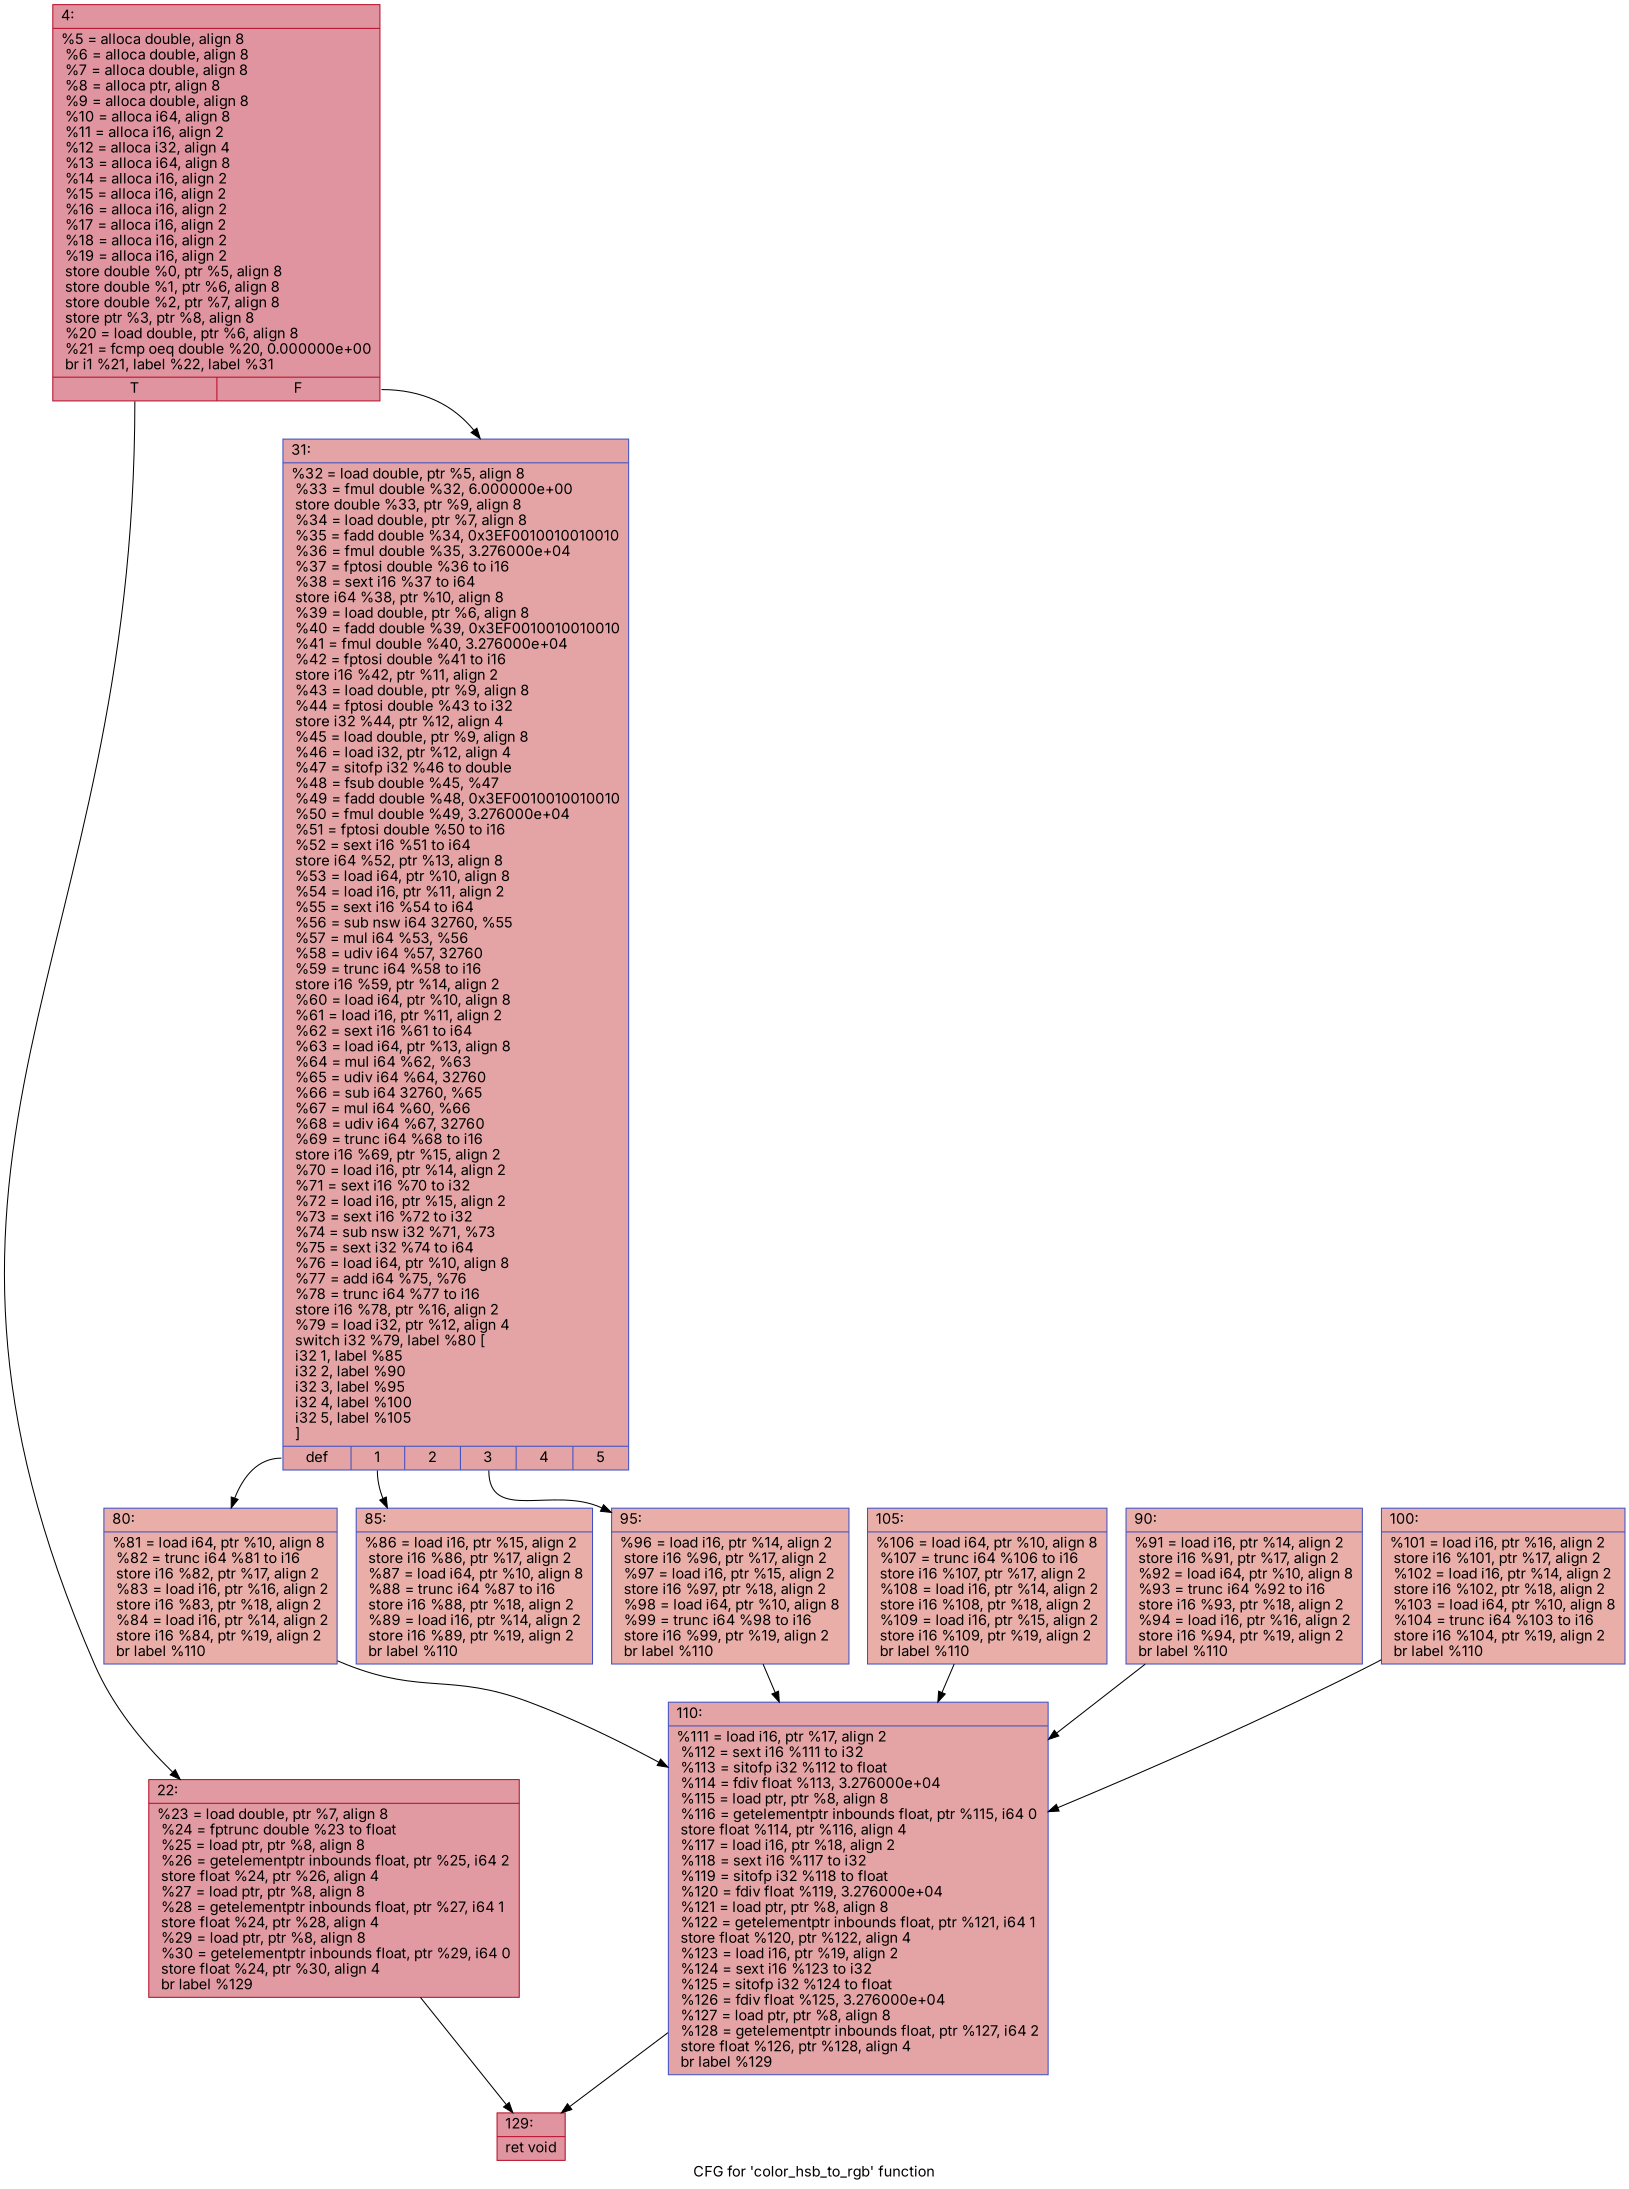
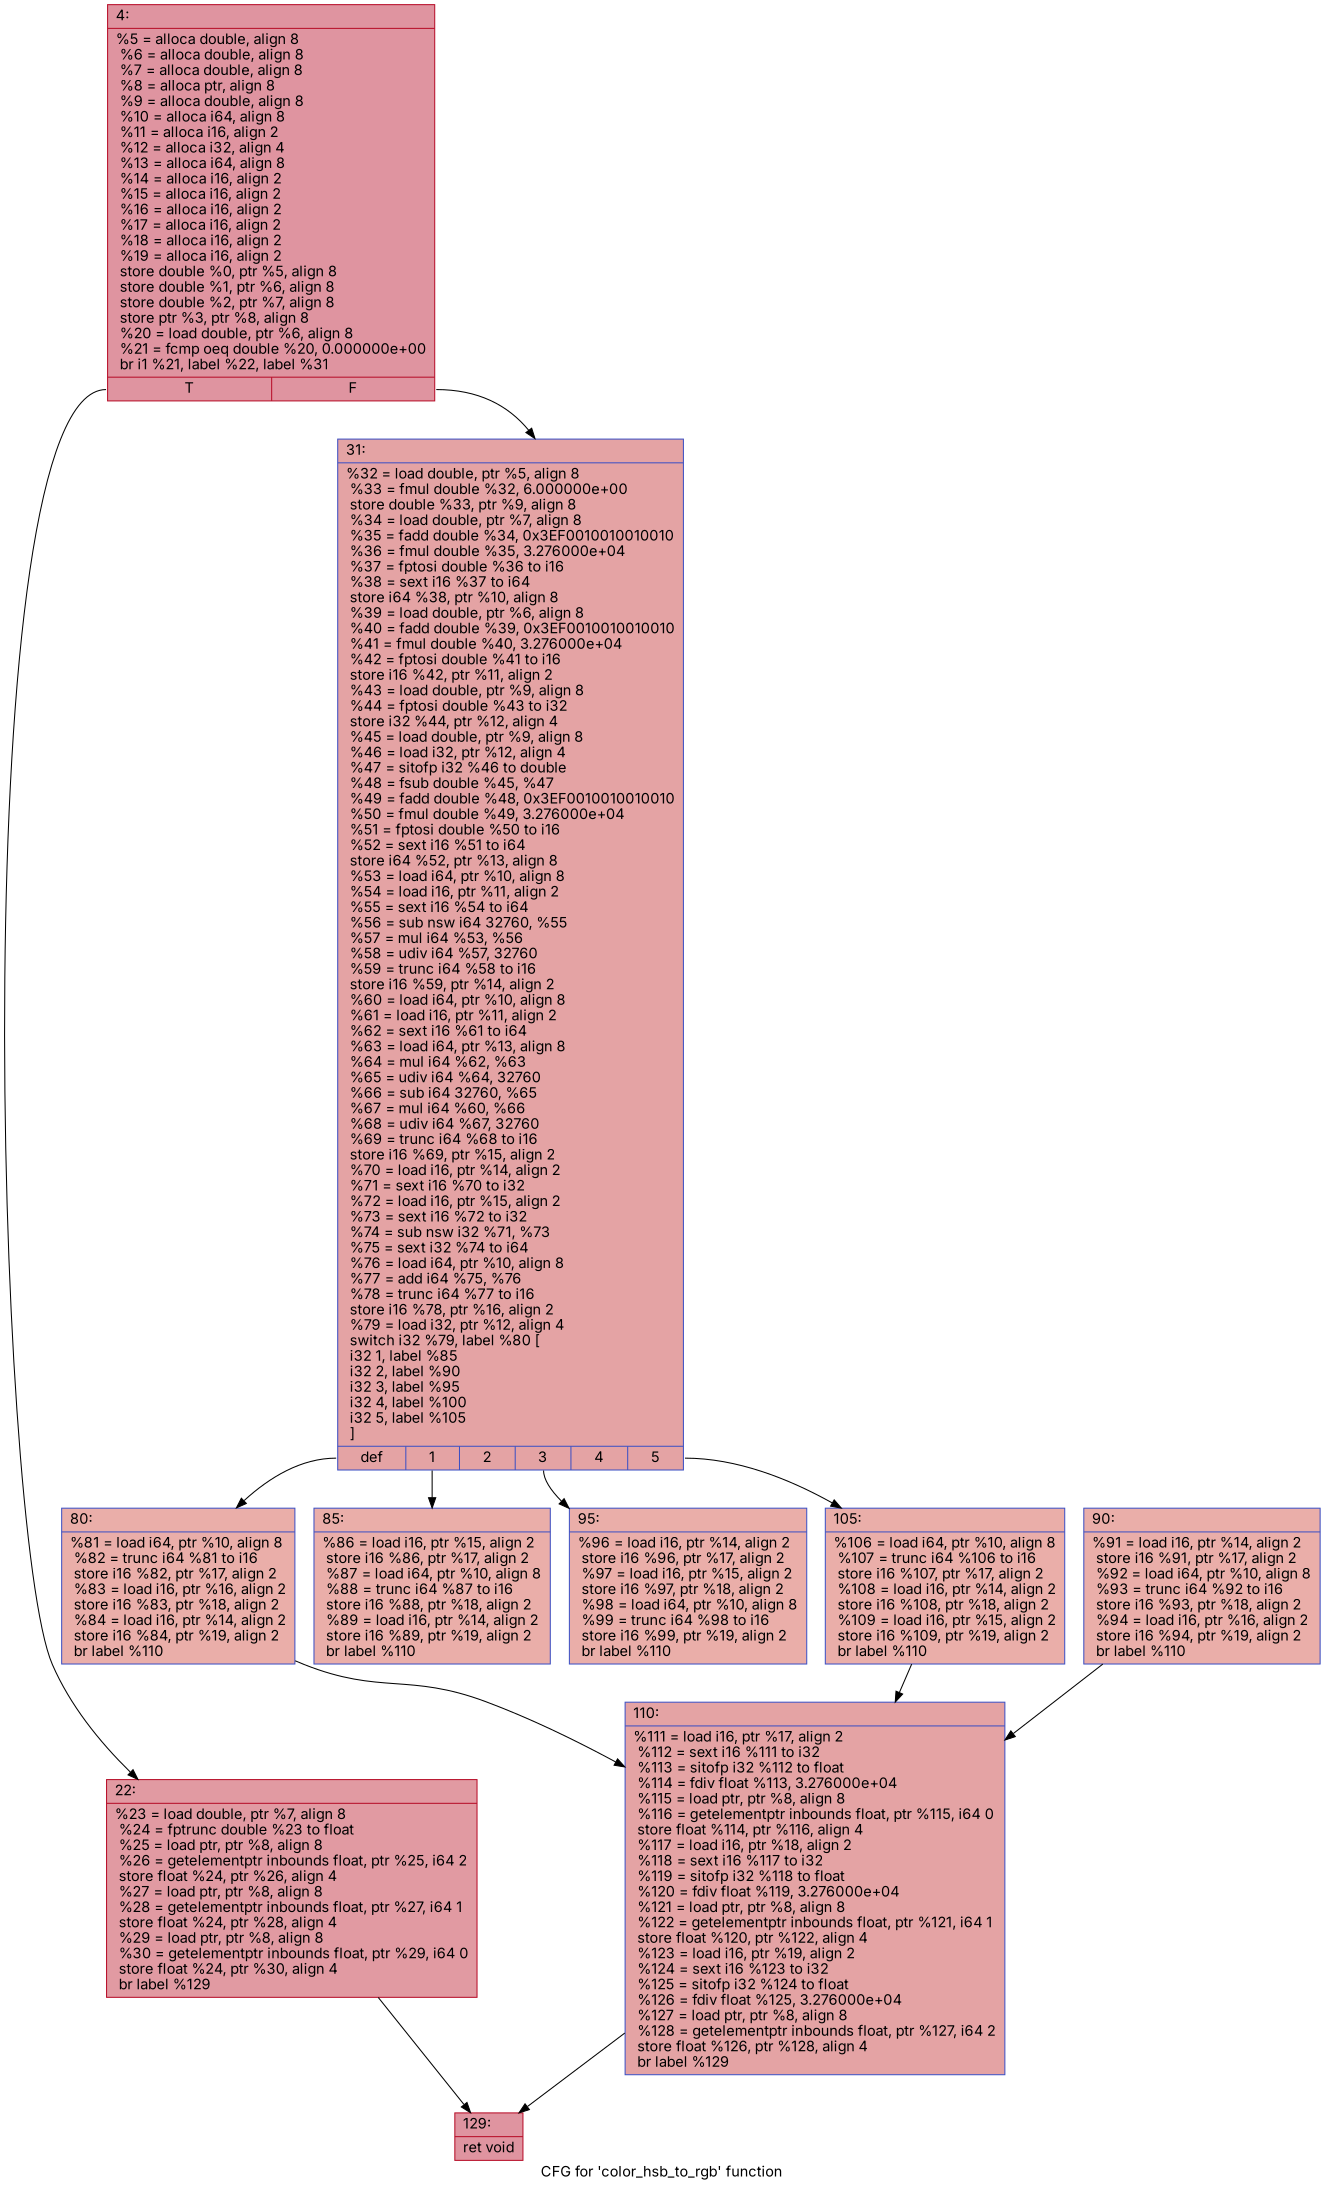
  digraph {
    fontname=Inter
    label="CFG for 'color_hsb_to_rgb' function"
    node [color="#3d50c3ff" fillcolor="#d0473d70" fontname=Inter shape=record style=filled]
    edge [fontname=Inter]
    n1 [color="#b70d28ff" fillcolor="#b70d2870" label="{4:\l|  %5 = alloca double, align 8\l  %6 = alloca double, align 8\l  %7 = alloca double, align 8\l  %8 = alloca ptr, align 8\l  %9 = alloca double, align 8\l  %10 = alloca i64, align 8\l  %11 = alloca i16, align 2\l  %12 = alloca i32, align 4\l  %13 = alloca i64, align 8\l  %14 = alloca i16, align 2\l  %15 = alloca i16, align 2\l  %16 = alloca i16, align 2\l  %17 = alloca i16, align 2\l  %18 = alloca i16, align 2\l  %19 = alloca i16, align 2\l  store double %0, ptr %5, align 8\l  store double %1, ptr %6, align 8\l  store double %2, ptr %7, align 8\l  store ptr %3, ptr %8, align 8\l  %20 = load double, ptr %6, align 8\l  %21 = fcmp oeq double %20, 0.000000e+00\l  br i1 %21, label %22, label %31\l|{<s0>T|<s1>F}}"]
    n2 [color="#b70d28ff" fillcolor="#bb1b2c70" label="{22:\l|  %23 = load double, ptr %7, align 8\l  %24 = fptrunc double %23 to float\l  %25 = load ptr, ptr %8, align 8\l  %26 = getelementptr inbounds float, ptr %25, i64 2\l  store float %24, ptr %26, align 4\l  %27 = load ptr, ptr %8, align 8\l  %28 = getelementptr inbounds float, ptr %27, i64 1\l  store float %24, ptr %28, align 4\l  %29 = load ptr, ptr %8, align 8\l  %30 = getelementptr inbounds float, ptr %29, i64 0\l  store float %24, ptr %30, align 4\l  br label %129\l}"]
    n3 [fillcolor="#c32e3170" label="{31:\l|  %32 = load double, ptr %5, align 8\l  %33 = fmul double %32, 6.000000e+00\l  store double %33, ptr %9, align 8\l  %34 = load double, ptr %7, align 8\l  %35 = fadd double %34, 0x3EF0010010010010\l  %36 = fmul double %35, 3.276000e+04\l  %37 = fptosi double %36 to i16\l  %38 = sext i16 %37 to i64\l  store i64 %38, ptr %10, align 8\l  %39 = load double, ptr %6, align 8\l  %40 = fadd double %39, 0x3EF0010010010010\l  %41 = fmul double %40, 3.276000e+04\l  %42 = fptosi double %41 to i16\l  store i16 %42, ptr %11, align 2\l  %43 = load double, ptr %9, align 8\l  %44 = fptosi double %43 to i32\l  store i32 %44, ptr %12, align 4\l  %45 = load double, ptr %9, align 8\l  %46 = load i32, ptr %12, align 4\l  %47 = sitofp i32 %46 to double\l  %48 = fsub double %45, %47\l  %49 = fadd double %48, 0x3EF0010010010010\l  %50 = fmul double %49, 3.276000e+04\l  %51 = fptosi double %50 to i16\l  %52 = sext i16 %51 to i64\l  store i64 %52, ptr %13, align 8\l  %53 = load i64, ptr %10, align 8\l  %54 = load i16, ptr %11, align 2\l  %55 = sext i16 %54 to i64\l  %56 = sub nsw i64 32760, %55\l  %57 = mul i64 %53, %56\l  %58 = udiv i64 %57, 32760\l  %59 = trunc i64 %58 to i16\l  store i16 %59, ptr %14, align 2\l  %60 = load i64, ptr %10, align 8\l  %61 = load i16, ptr %11, align 2\l  %62 = sext i16 %61 to i64\l  %63 = load i64, ptr %13, align 8\l  %64 = mul i64 %62, %63\l  %65 = udiv i64 %64, 32760\l  %66 = sub i64 32760, %65\l  %67 = mul i64 %60, %66\l  %68 = udiv i64 %67, 32760\l  %69 = trunc i64 %68 to i16\l  store i16 %69, ptr %15, align 2\l  %70 = load i16, ptr %14, align 2\l  %71 = sext i16 %70 to i32\l  %72 = load i16, ptr %15, align 2\l  %73 = sext i16 %72 to i32\l  %74 = sub nsw i32 %71, %73\l  %75 = sext i32 %74 to i64\l  %76 = load i64, ptr %10, align 8\l  %77 = add i64 %75, %76\l  %78 = trunc i64 %77 to i16\l  store i16 %78, ptr %16, align 2\l  %79 = load i32, ptr %12, align 4\l  switch i32 %79, label %80 [\l    i32 1, label %85\l    i32 2, label %90\l    i32 3, label %95\l    i32 4, label %100\l    i32 5, label %105\l  ]\l|{<s0>def|<s1>1|<s2>2|<s3>3|<s4>4|<s5>5}}"]
    n4 [color="#b70d28ff" fillcolor="#b70d2870" label="{129:\l|  ret void\l}"]
    n5 [label="{80:\l|  %81 = load i64, ptr %10, align 8\l  %82 = trunc i64 %81 to i16\l  store i16 %82, ptr %17, align 2\l  %83 = load i16, ptr %16, align 2\l  store i16 %83, ptr %18, align 2\l  %84 = load i16, ptr %14, align 2\l  store i16 %84, ptr %19, align 2\l  br label %110\l}"]
    n6 [label="{85:\l|  %86 = load i16, ptr %15, align 2\l  store i16 %86, ptr %17, align 2\l  %87 = load i64, ptr %10, align 8\l  %88 = trunc i64 %87 to i16\l  store i16 %88, ptr %18, align 2\l  %89 = load i16, ptr %14, align 2\l  store i16 %89, ptr %19, align 2\l  br label %110\l}"]
    n7 [label="{95:\l|  %96 = load i16, ptr %14, align 2\l  store i16 %96, ptr %17, align 2\l  %97 = load i16, ptr %15, align 2\l  store i16 %97, ptr %18, align 2\l  %98 = load i64, ptr %10, align 8\l  %99 = trunc i64 %98 to i16\l  store i16 %99, ptr %19, align 2\l  br label %110\l}"]
    n8 [label="{105:\l|  %106 = load i64, ptr %10, align 8\l  %107 = trunc i64 %106 to i16\l  store i16 %107, ptr %17, align 2\l  %108 = load i16, ptr %14, align 2\l  store i16 %108, ptr %18, align 2\l  %109 = load i16, ptr %15, align 2\l  store i16 %109, ptr %19, align 2\l  br label %110\l}"]
    n9 [fillcolor="#c32e3170" label="{110:\l|  %111 = load i16, ptr %17, align 2\l  %112 = sext i16 %111 to i32\l  %113 = sitofp i32 %112 to float\l  %114 = fdiv float %113, 3.276000e+04\l  %115 = load ptr, ptr %8, align 8\l  %116 = getelementptr inbounds float, ptr %115, i64 0\l  store float %114, ptr %116, align 4\l  %117 = load i16, ptr %18, align 2\l  %118 = sext i16 %117 to i32\l  %119 = sitofp i32 %118 to float\l  %120 = fdiv float %119, 3.276000e+04\l  %121 = load ptr, ptr %8, align 8\l  %122 = getelementptr inbounds float, ptr %121, i64 1\l  store float %120, ptr %122, align 4\l  %123 = load i16, ptr %19, align 2\l  %124 = sext i16 %123 to i32\l  %125 = sitofp i32 %124 to float\l  %126 = fdiv float %125, 3.276000e+04\l  %127 = load ptr, ptr %8, align 8\l  %128 = getelementptr inbounds float, ptr %127, i64 2\l  store float %126, ptr %128, align 4\l  br label %129\l}"]
    n10 [label="{90:\l|  %91 = load i16, ptr %14, align 2\l  store i16 %91, ptr %17, align 2\l  %92 = load i64, ptr %10, align 8\l  %93 = trunc i64 %92 to i16\l  store i16 %93, ptr %18, align 2\l  %94 = load i16, ptr %16, align 2\l  store i16 %94, ptr %19, align 2\l  br label %110\l}"]
-   n11 [label="{100:\l|  %101 = load i16, ptr %16, align 2\l  store i16 %101, ptr %17, align 2\l  %102 = load i16, ptr %14, align 2\l  store i16 %102, ptr %18, align 2\l  %103 = load i64, ptr %10, align 8\l  %104 = trunc i64 %103 to i16\l  store i16 %104, ptr %19, align 2\l  br label %110\l}"]
    n1 -> n2 [tailport=s0]
    n1 -> n3 [tailport=s1]
    n2 -> n4
    n3 -> n5 [tailport=s0]
    n3 -> n6 [tailport=s1]
    n3 -> n7 [tailport=s3]
+   n3 -> n8 [tailport=s5]
    n5 -> n9
-   n7 -> n9
    n8 -> n9
    n9 -> n4
    n10 -> n9
-   n11 -> n9
  }
